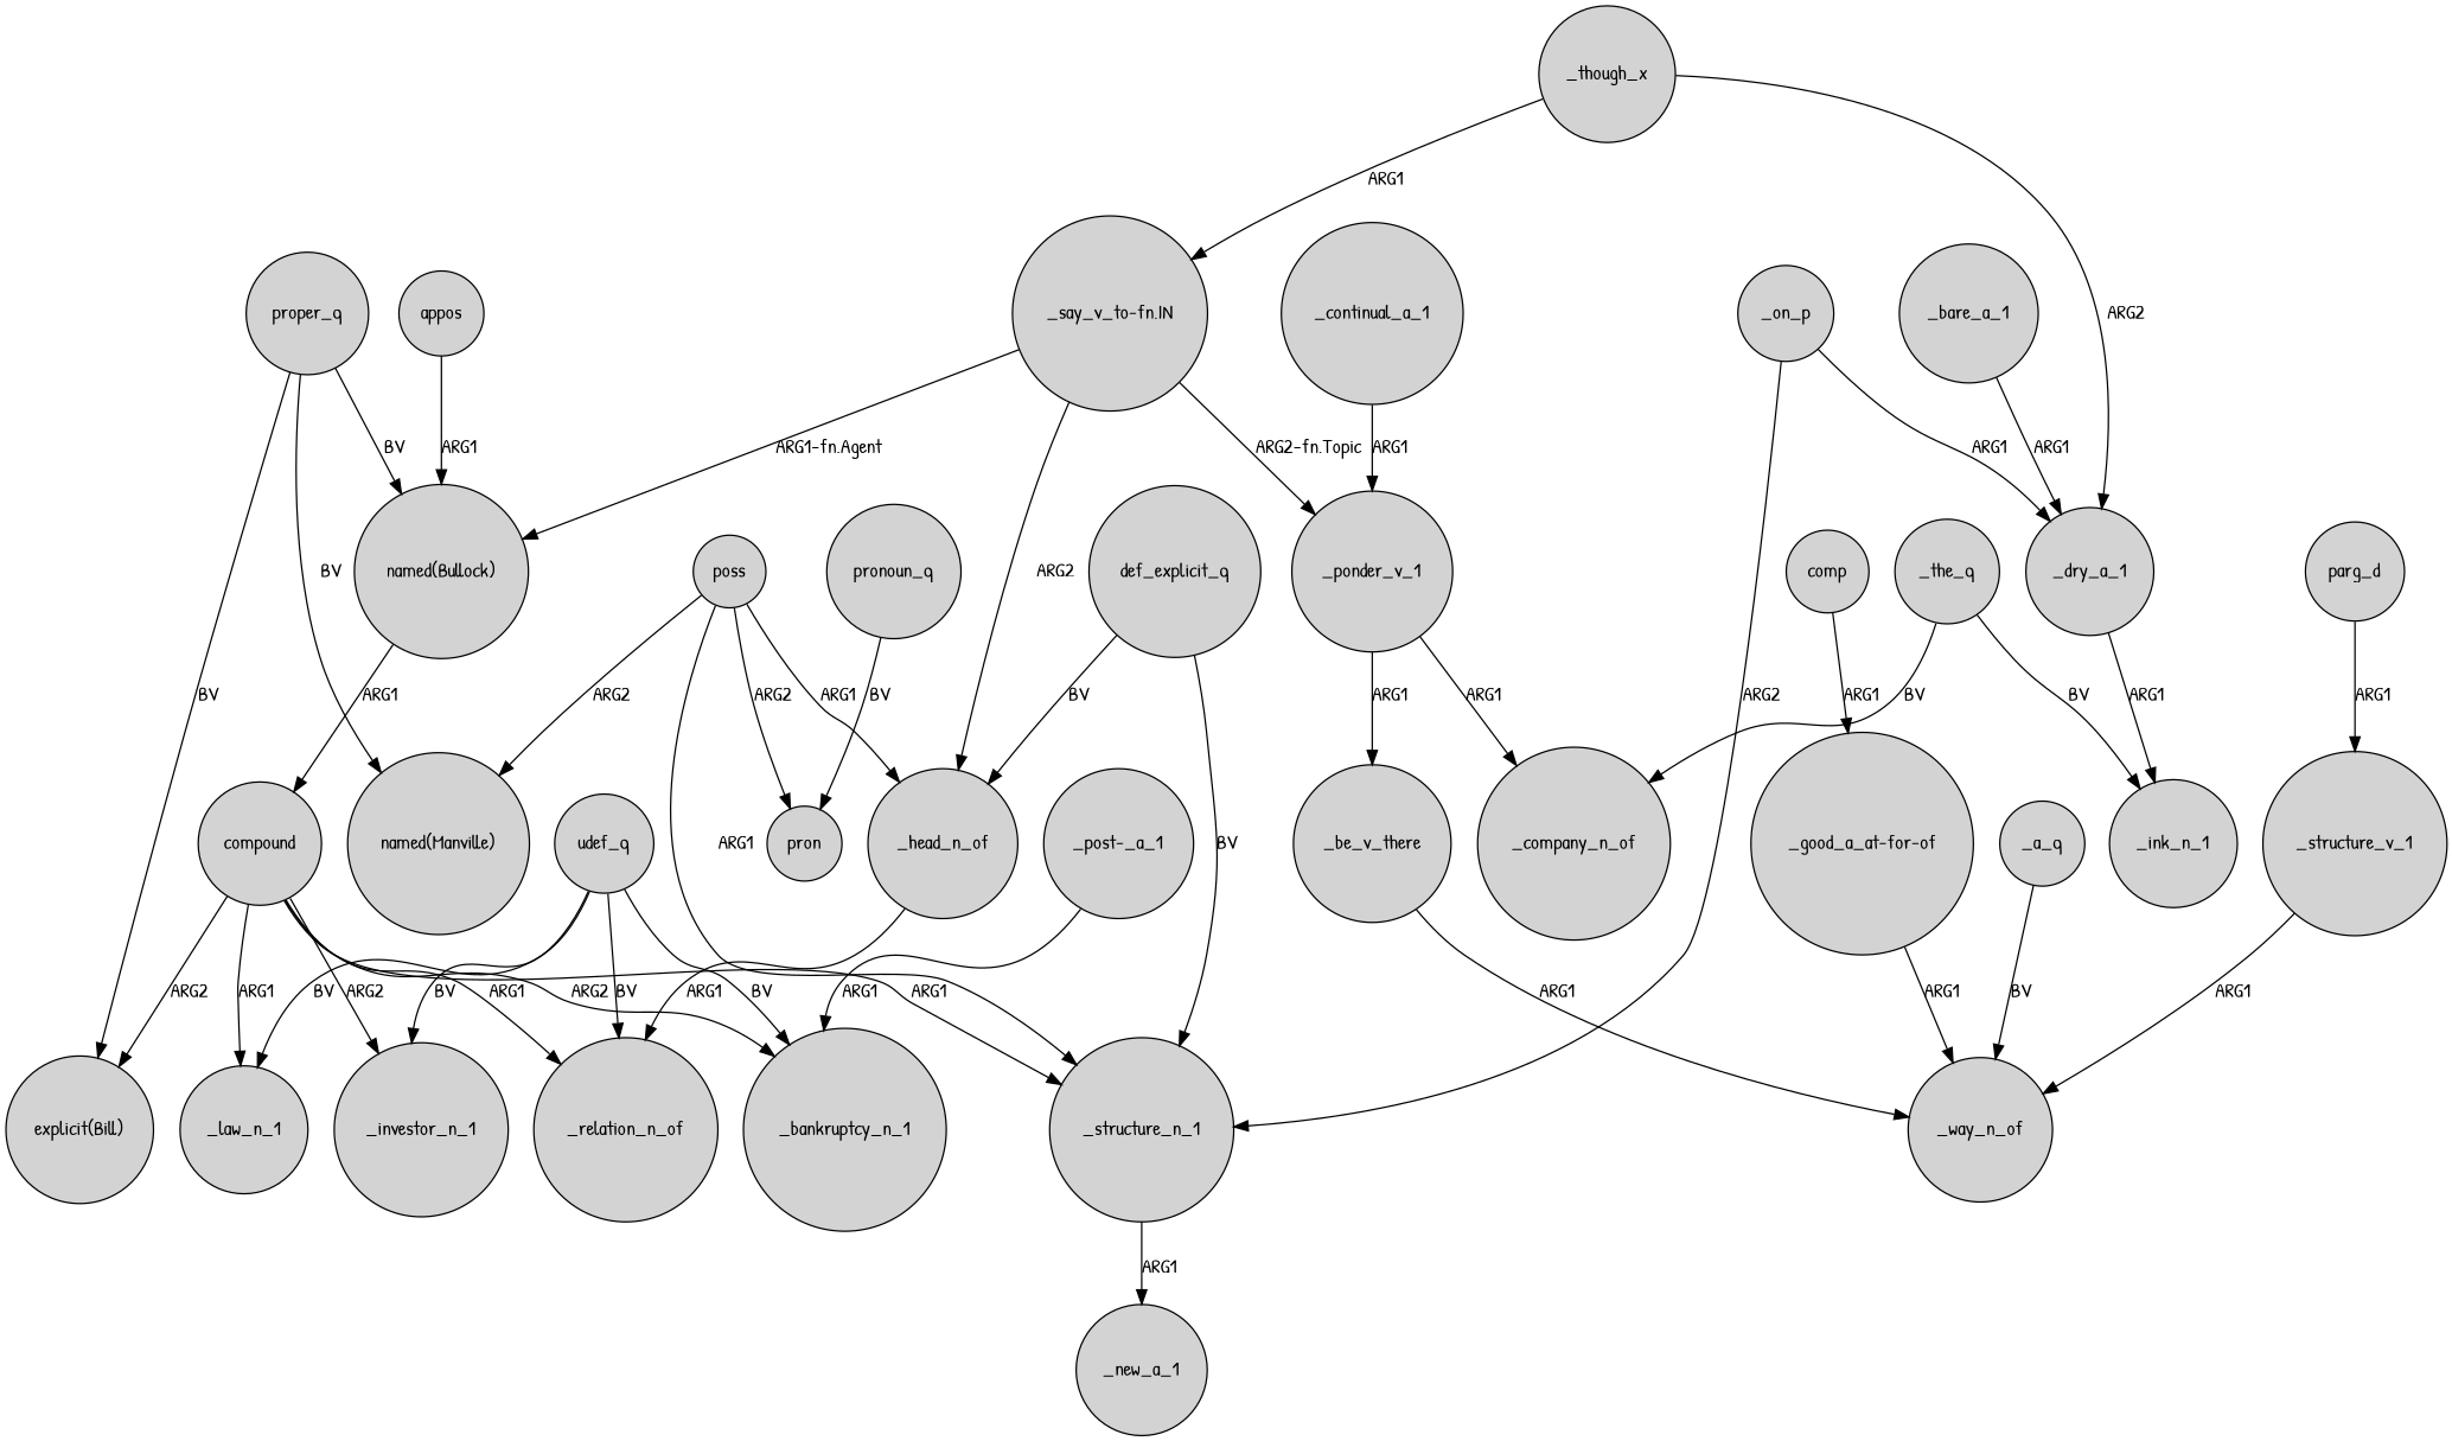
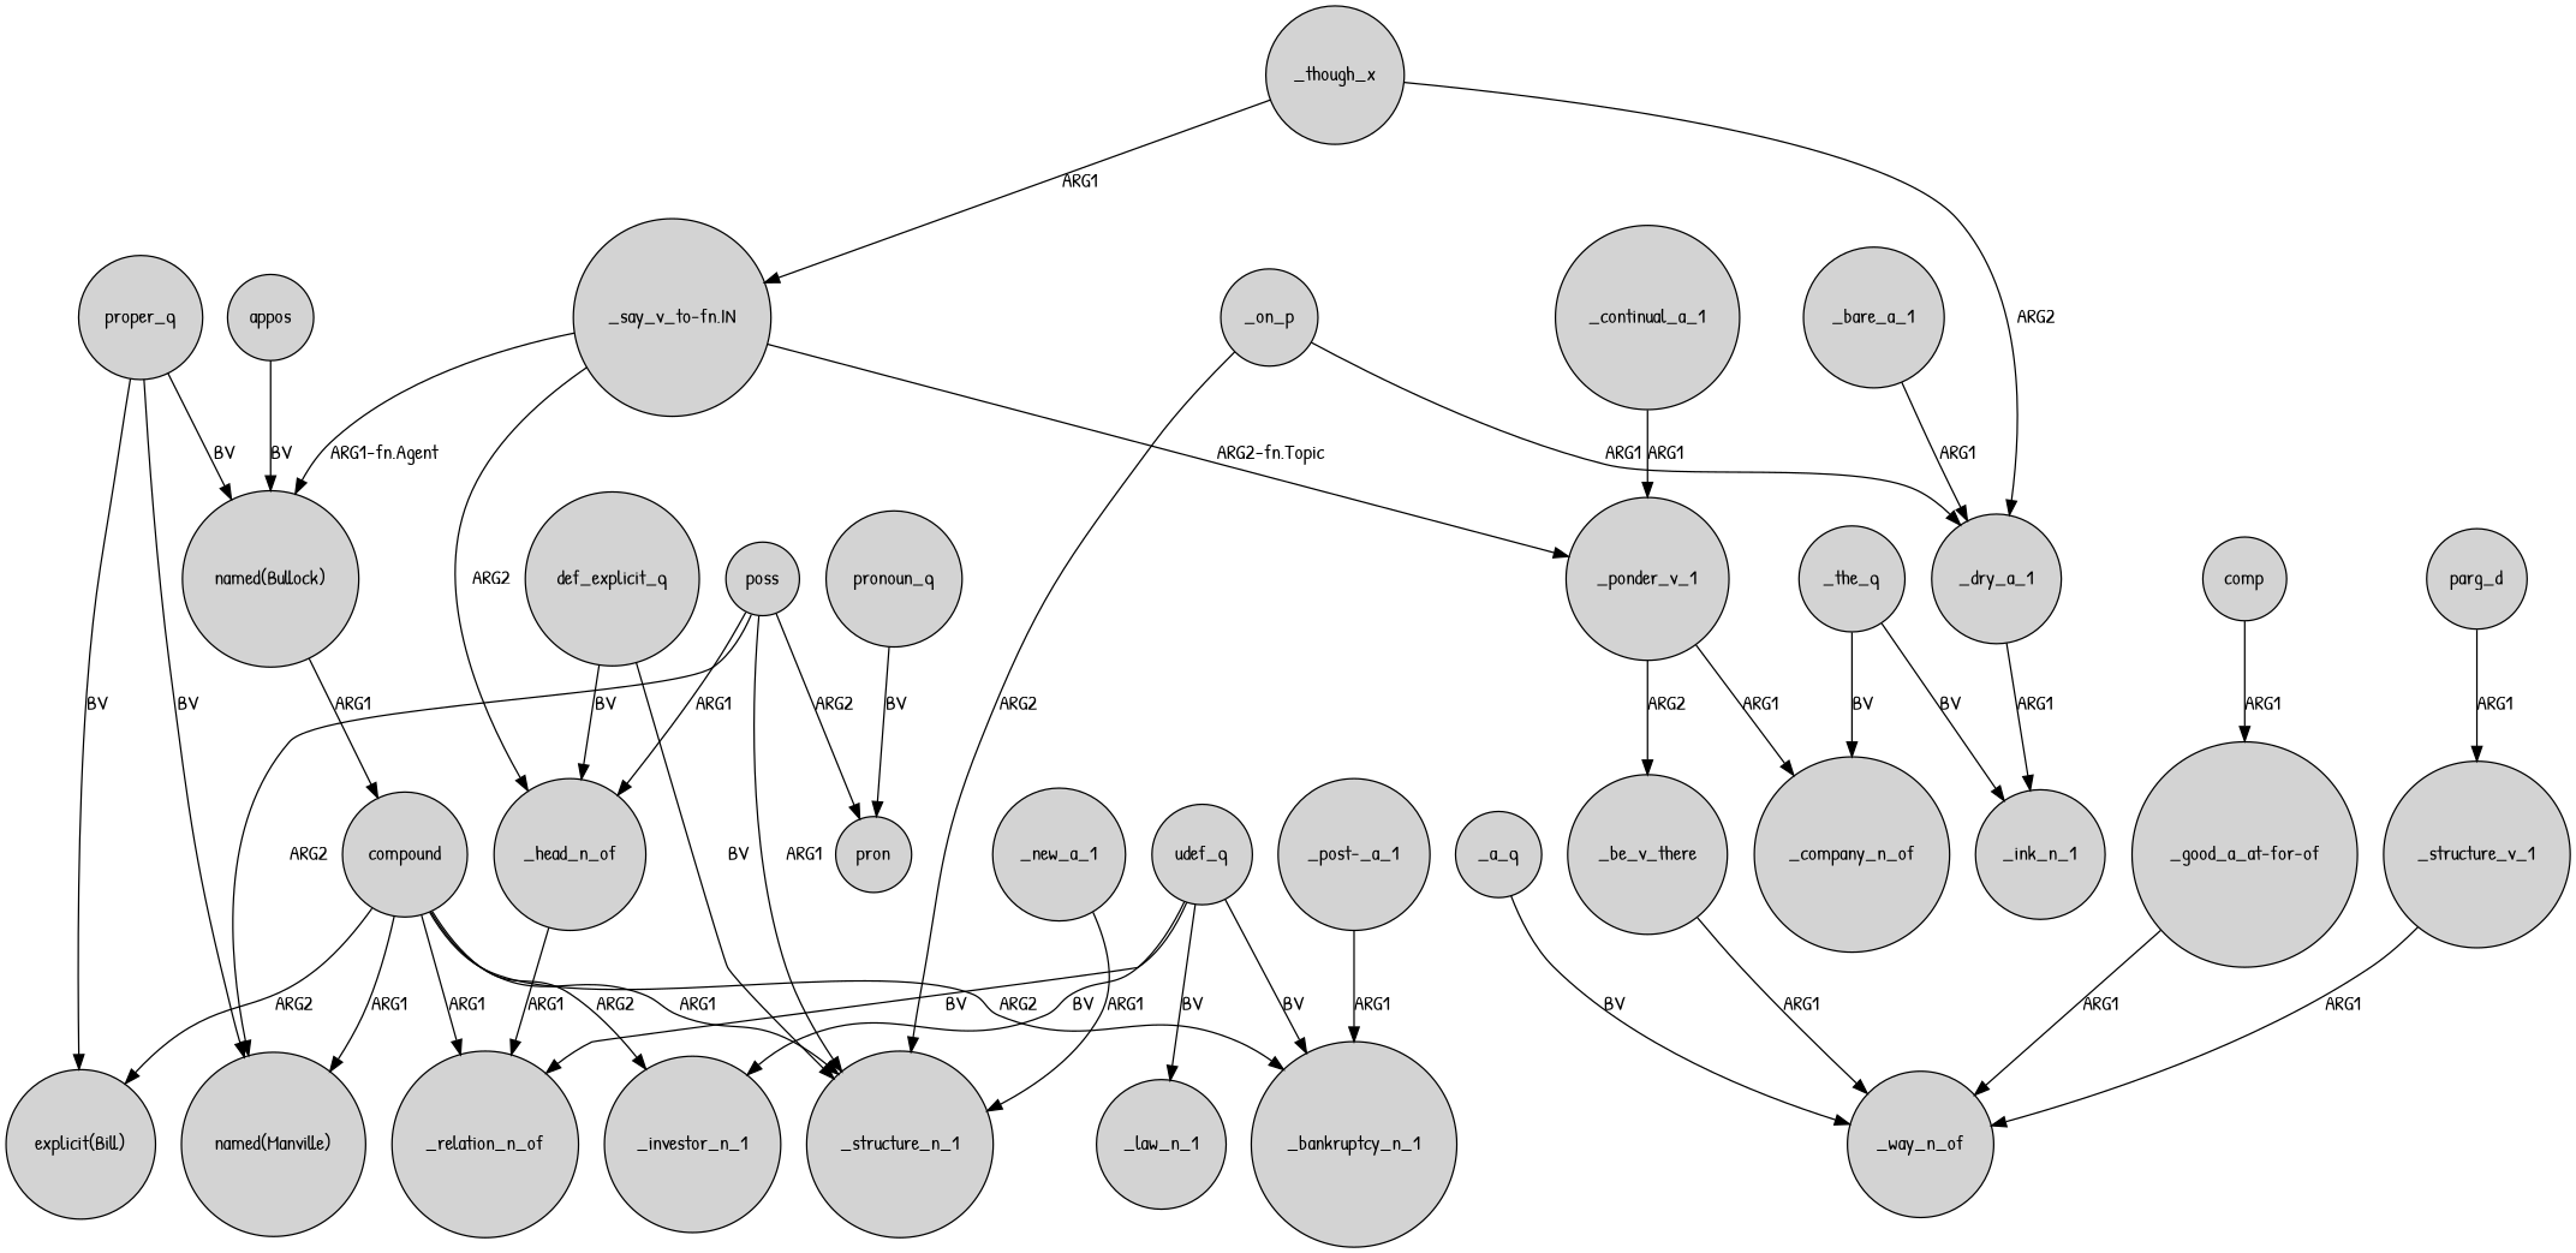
  digraph {
    fontname="Patrick Hand"
    node [fontname="Patrick Hand" shape=circle style=filled]
    edge [fontname="Patrick Hand"]
    poss
    _structure_n_1
    _head_n_of
    pron
    "named(Manville)"
    _relation_n_of
    udef_q
    _bankruptcy_n_1
    _investor_n_1
    _law_n_1
    proper_q
    "named(Bullock)"
    n13 [label="explicit(Bill)"]
    compound
    appos
    "_say_v_to-fn.IN"
    _ponder_v_1
    _be_v_there
    _company_n_of
    _bare_a_1
    _dry_a_1
    _ink_n_1
    comp
    "_good_a_at-for-of"
    _way_n_of
    _structure_v_1
    def_explicit_q
    _though_x
    _the_q
    _continual_a_1
    pronoun_q
    "_post-_a_1"
    _on_p
    _new_a_1
    _a_q
    parg_d
    poss -> _structure_n_1 [label=ARG1]
    poss -> _head_n_of [label=ARG1]
    poss -> pron [label=ARG2]
    poss -> "named(Manville)" [label=ARG2]
    _head_n_of -> _relation_n_of [label=ARG1]
    udef_q -> _relation_n_of [label=BV]
    udef_q -> _bankruptcy_n_1 [label=BV]
    udef_q -> _investor_n_1 [label=BV]
    udef_q -> _law_n_1 [label=BV]
    proper_q -> "named(Manville)" [label=BV]
    proper_q -> "named(Bullock)" [label=BV]
    proper_q -> n13 [label=BV]
    "named(Bullock)" -> compound [label=ARG1]
    compound -> _structure_n_1 [label=ARG1]
    compound -> _relation_n_of [label=ARG1]
    compound -> _bankruptcy_n_1 [label=ARG2]
    compound -> _investor_n_1 [label=ARG2]
-   compound -> _law_n_1 [label=ARG1]
+   compound -> "named(Manville)" [label=ARG1]
    compound -> n13 [label=ARG2]
-   appos -> "named(Bullock)" [label=ARG1]
+   appos -> "named(Bullock)" [label=BV]
    "_say_v_to-fn.IN" -> _head_n_of [label=ARG2]
    "_say_v_to-fn.IN" -> "named(Bullock)" [label="ARG1-fn.Agent"]
    "_say_v_to-fn.IN" -> _ponder_v_1 [label="ARG2-fn.Topic"]
-   _ponder_v_1 -> _be_v_there [label=ARG1]
+   _ponder_v_1 -> _be_v_there [label=ARG2]
    _ponder_v_1 -> _company_n_of [label=ARG1]
    _be_v_there -> _way_n_of [label=ARG1]
    _bare_a_1 -> _dry_a_1 [label=ARG1]
    _dry_a_1 -> _ink_n_1 [label=ARG1]
    comp -> "_good_a_at-for-of" [label=ARG1]
    "_good_a_at-for-of" -> _way_n_of [label=ARG1]
    _structure_v_1 -> _way_n_of [label=ARG1]
    def_explicit_q -> _structure_n_1 [label=BV]
    def_explicit_q -> _head_n_of [label=BV]
    _though_x -> "_say_v_to-fn.IN" [label=ARG1]
    _though_x -> _dry_a_1 [label=ARG2]
    _the_q -> _company_n_of [label=BV]
    _the_q -> _ink_n_1 [label=BV]
    _continual_a_1 -> _ponder_v_1 [label=ARG1]
    pronoun_q -> pron [label=BV]
    "_post-_a_1" -> _bankruptcy_n_1 [label=ARG1]
    _on_p -> _structure_n_1 [label=ARG2]
    _on_p -> _dry_a_1 [label=ARG1]
-   _structure_n_1 -> _new_a_1 [label=ARG1]
+   _new_a_1 -> _structure_n_1 [label=ARG1]
    _a_q -> _way_n_of [label=BV]
    parg_d -> _structure_v_1 [label=ARG1]
  }
